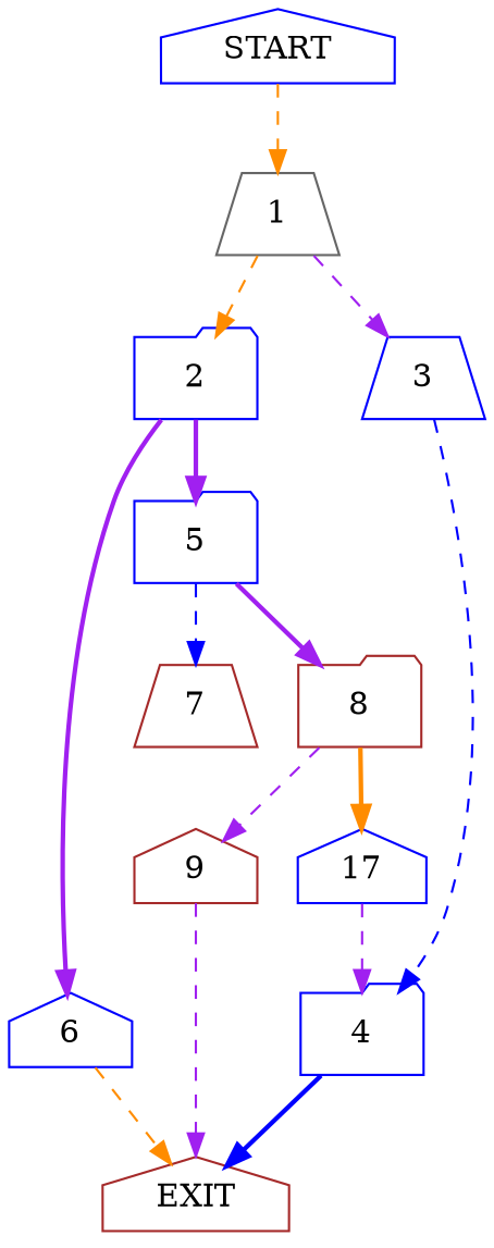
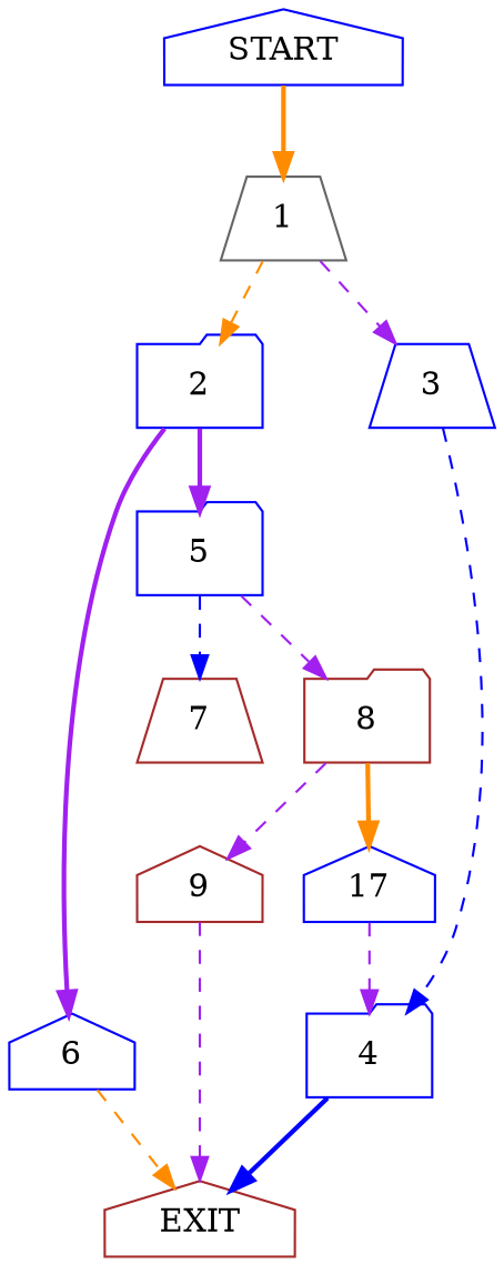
  digraph {
    node [color=blue shape=house]
    edge [color=purple style=dashed]
    n1 [label=START]
    1 [color=gray40 shape=trapezium]
    2 [shape=folder]
    3 [shape=trapezium]
    n5 [color=brown label=EXIT]
    5 [shape=folder]
    6
    4 [shape=folder]
    7 [color=brown shape=trapezium]
    8 [color=brown shape=folder]
    9 [color=brown]
    n12 [label=17]
-   n1 -> 1 [color=darkorange]
+   n1 -> 1 [color=darkorange style=bold]
    1 -> 2 [color=darkorange]
    1 -> 3
    2 -> 5 [style=bold]
    2 -> 6 [style=bold]
    3 -> 4 [color=blue]
    5 -> 7 [color=blue]
-   5 -> 8 [style=bold]
+   5 -> 8
    6 -> n5 [color=darkorange]
    4 -> n5 [color=blue style=bold]
    8 -> 9
    8 -> n12 [color=darkorange style=bold]
    9 -> n5
    n12 -> 4
  }
